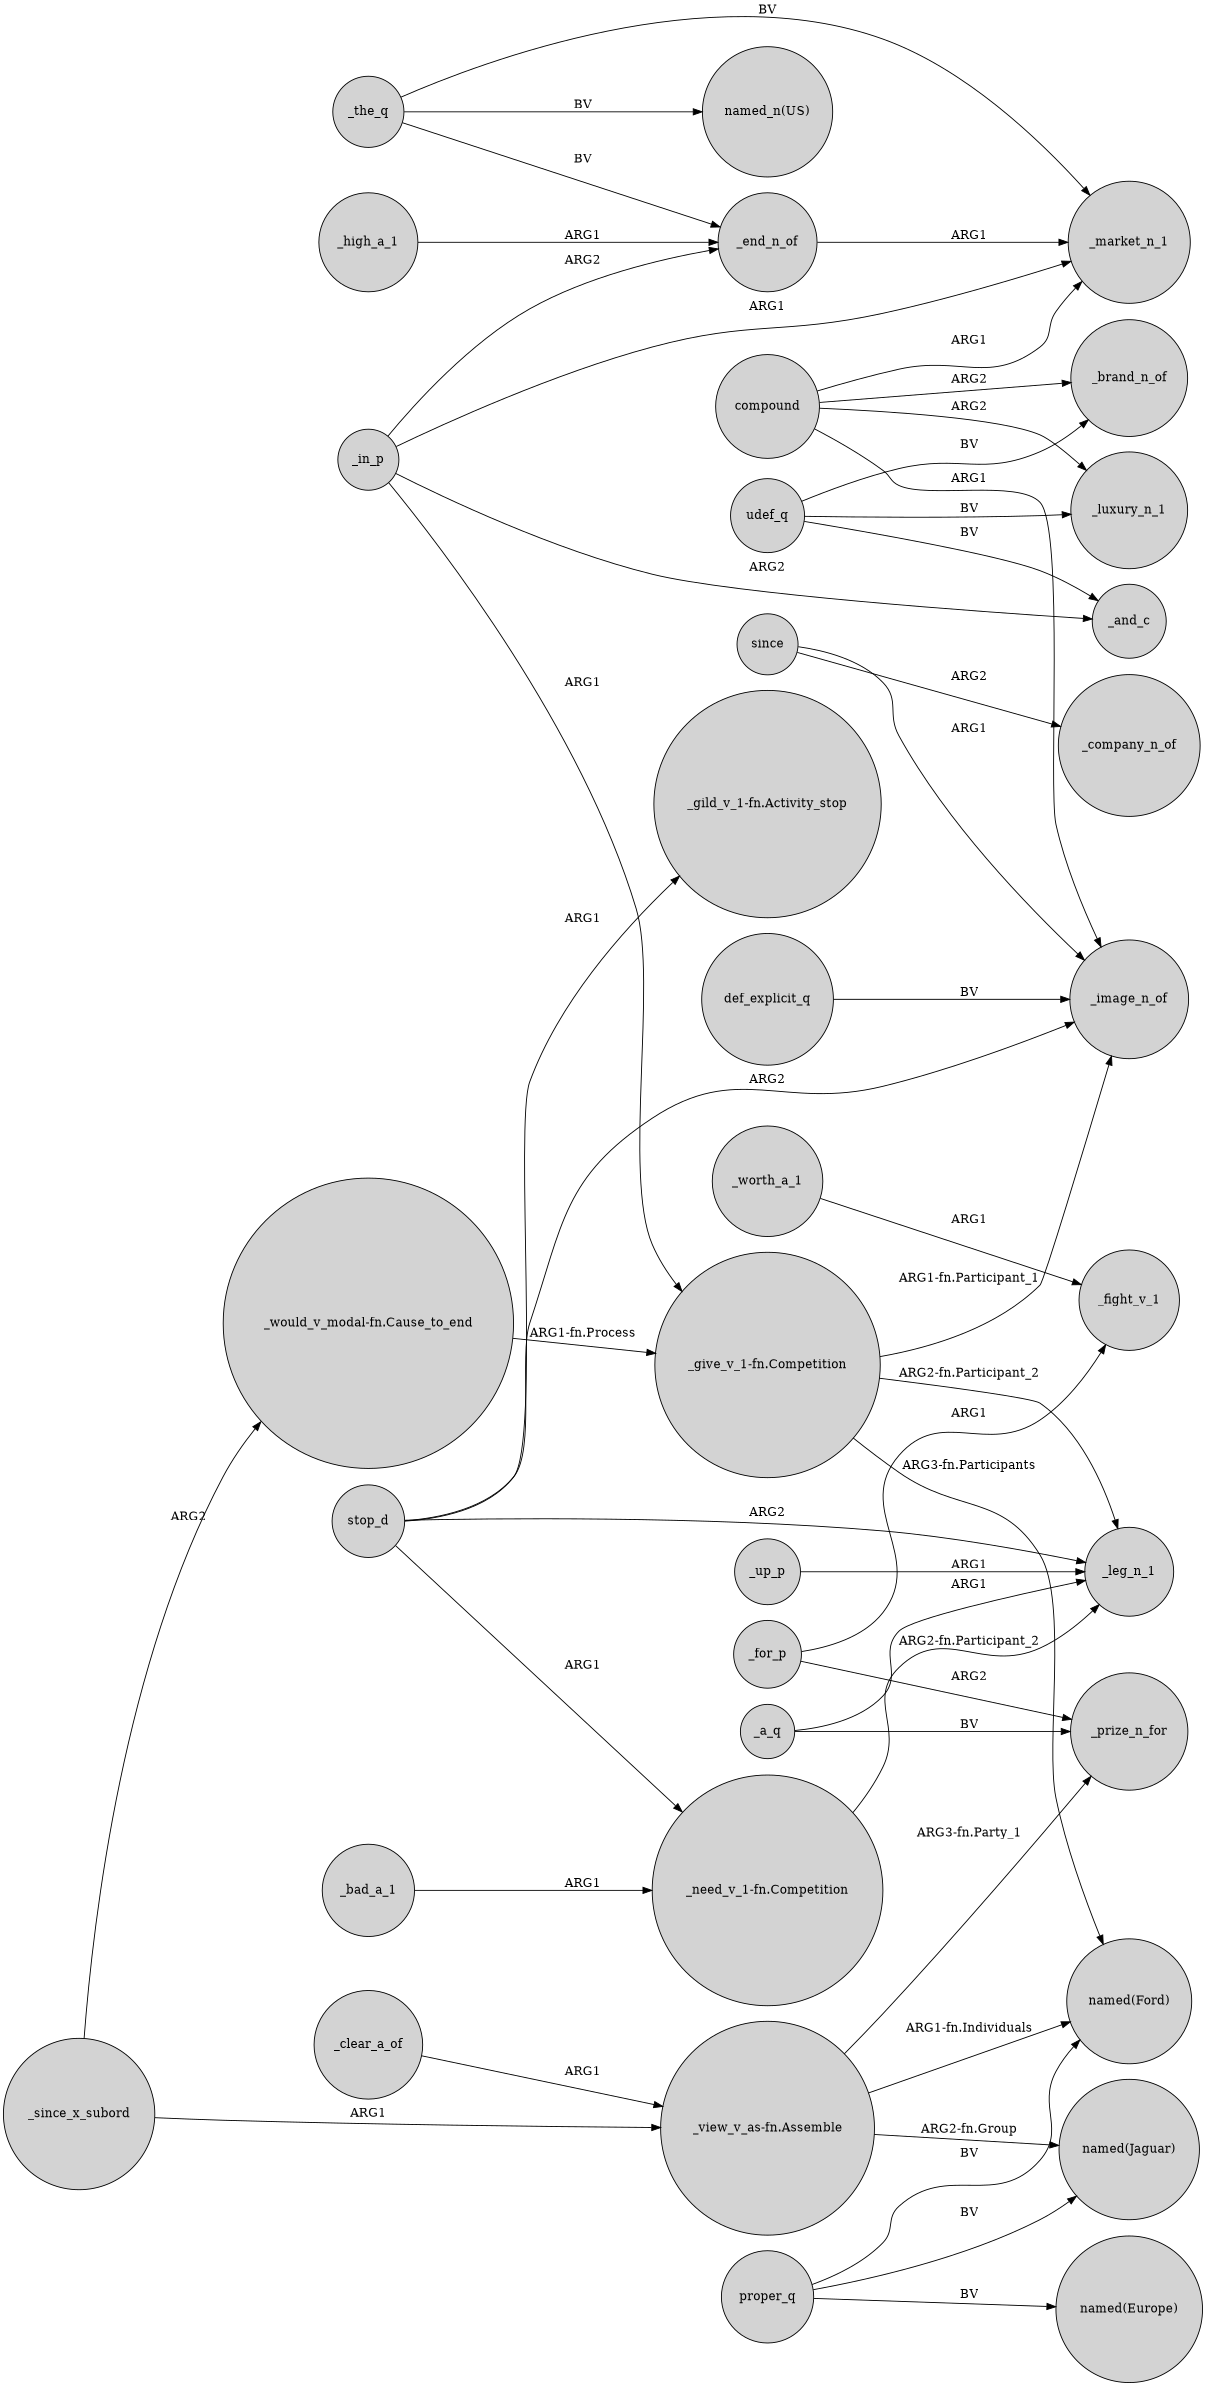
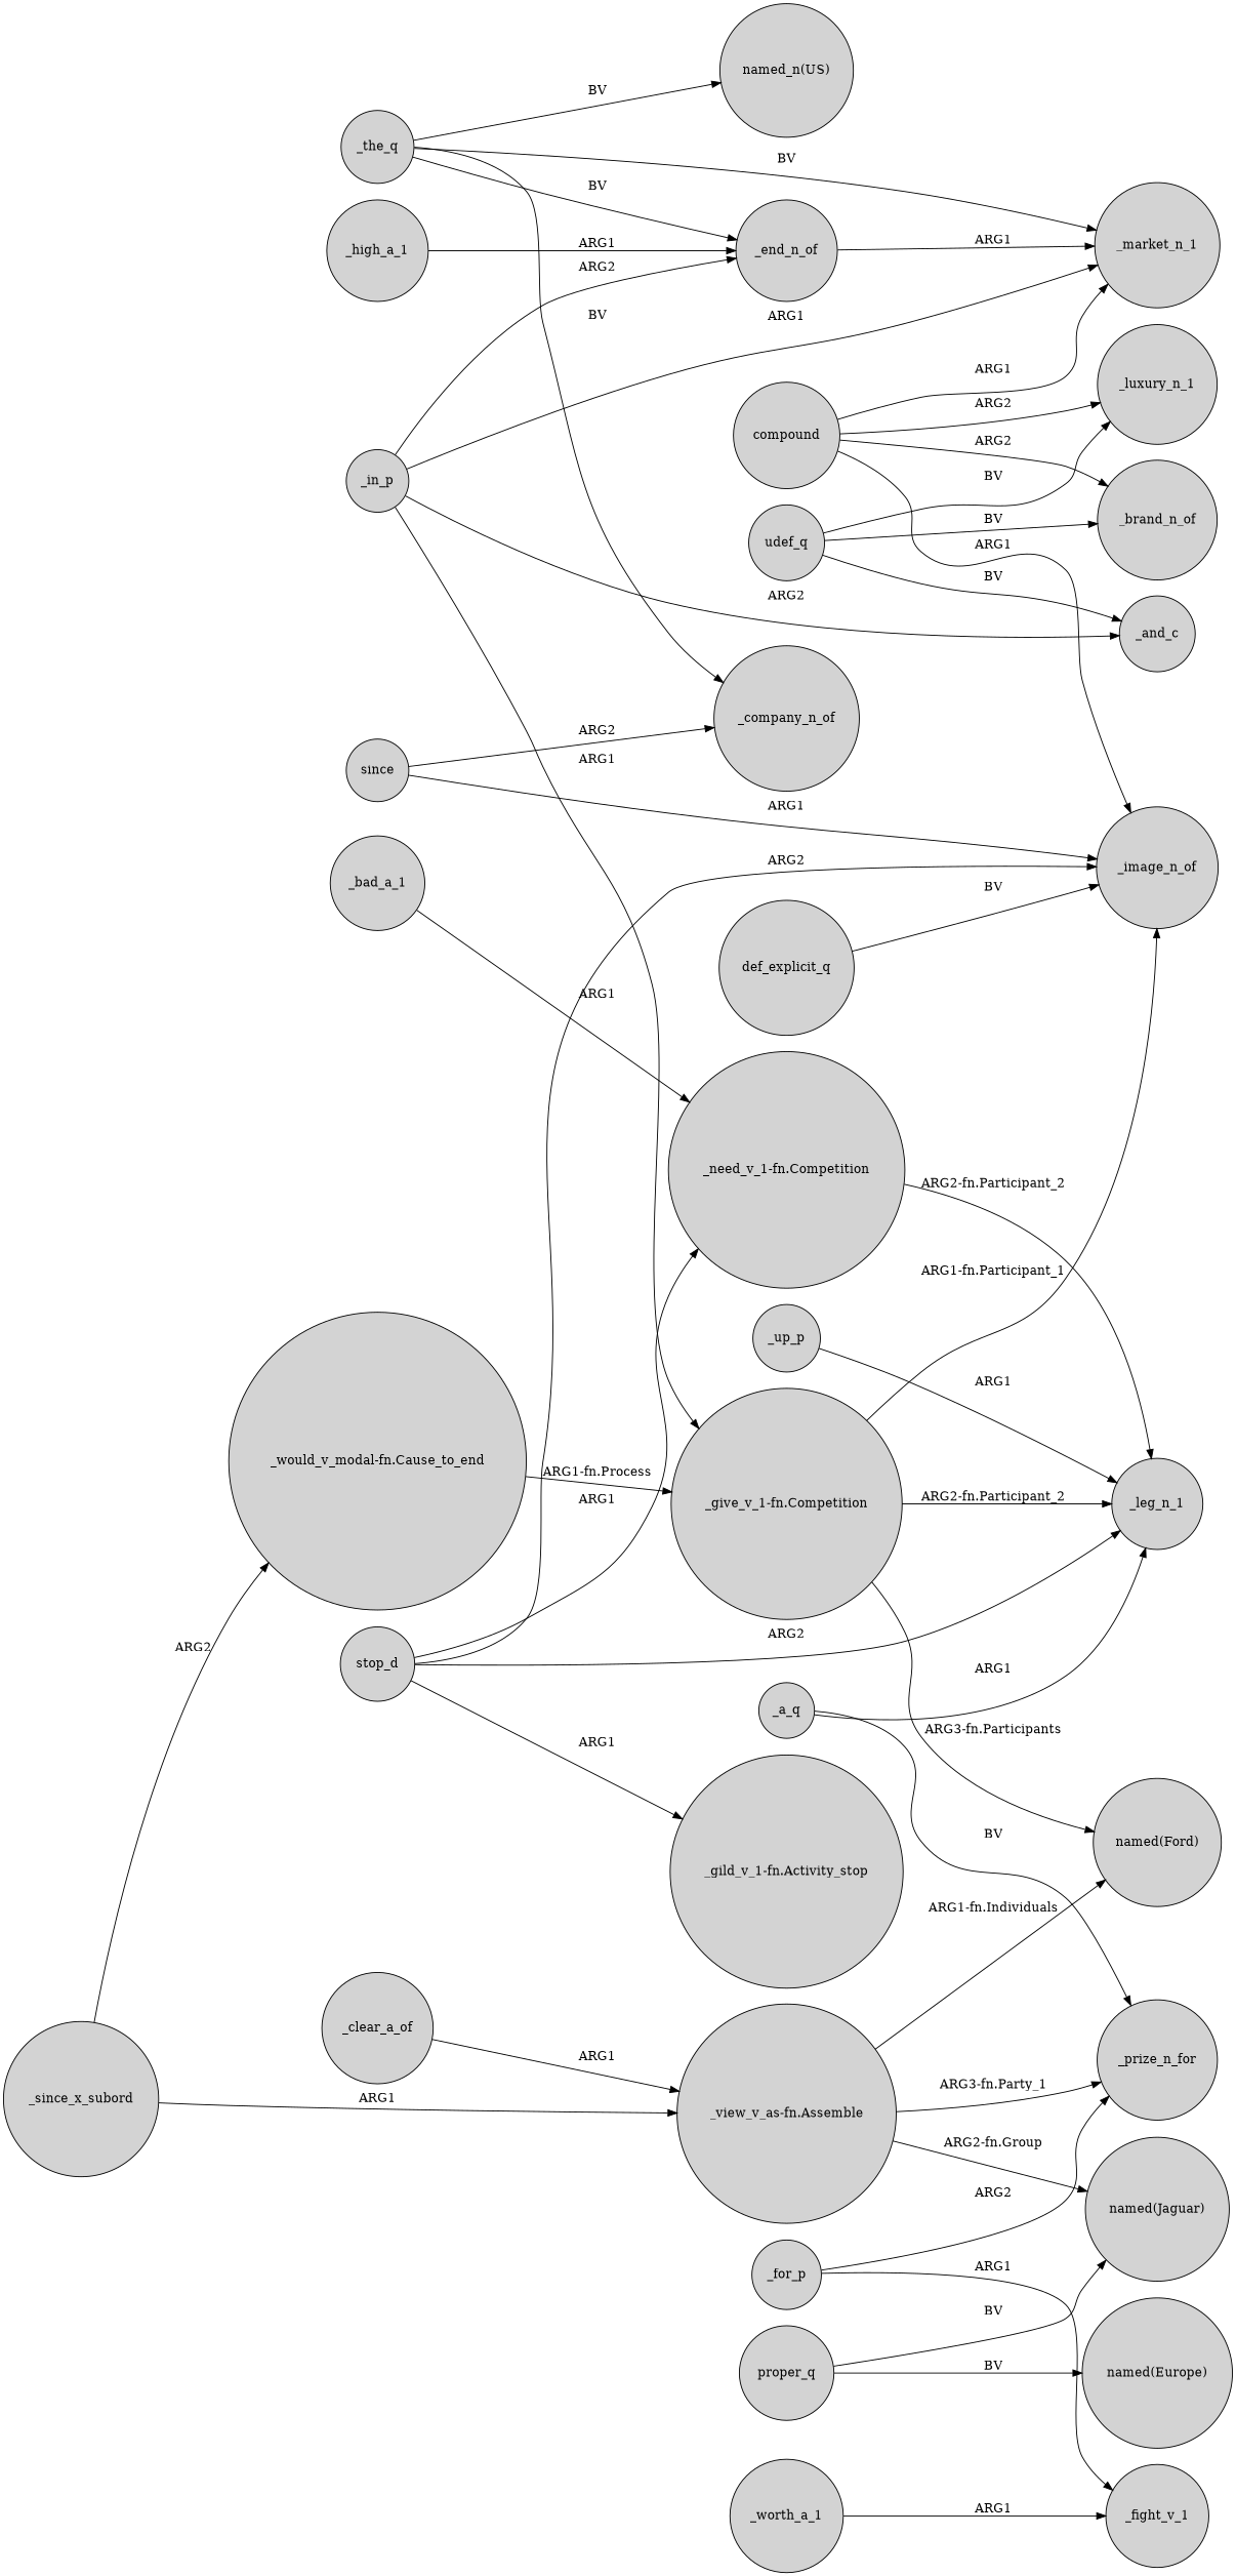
  digraph {
    rankdir=LR
    node [shape=circle style=filled]
    _for_p
    _prize_n_for
    _fight_v_1
    _high_a_1
    _end_n_of
    _market_n_1
    _in_p
    _and_c
    "_give_v_1-fn.Competition"
    _leg_n_1
    _image_n_of
    "named(Ford)"
    n13 [label=stop_d]
    "_need_v_1-fn.Competition"
    "_gild_v_1-fn.Activity_stop"
    proper_q
    "named(Europe)"
    "named(Jaguar)"
    _the_q
    "named_n(US)"
    _company_n_of
    compound
    _luxury_n_1
    _brand_n_of
    "_view_v_as-fn.Assemble"
    "_would_v_modal-fn.Cause_to_end"
    _clear_a_of
    udef_q
    _a_q
    n30 [label=since]
    _since_x_subord
    _bad_a_1
    _up_p
    _worth_a_1
    def_explicit_q
    _for_p -> _prize_n_for [label=ARG2]
    _for_p -> _fight_v_1 [label=ARG1]
    _high_a_1 -> _end_n_of [label=ARG1]
    _end_n_of -> _market_n_1 [label=ARG1]
    _in_p -> _end_n_of [label=ARG2]
    _in_p -> _market_n_1 [label=ARG1]
    _in_p -> _and_c [label=ARG2]
    _in_p -> "_give_v_1-fn.Competition" [label=ARG1]
    "_give_v_1-fn.Competition" -> _leg_n_1 [label="ARG2-fn.Participant_2"]
    "_give_v_1-fn.Competition" -> _image_n_of [label="ARG1-fn.Participant_1"]
    "_give_v_1-fn.Competition" -> "named(Ford)" [label="ARG3-fn.Participants"]
    n13 -> _leg_n_1 [label=ARG2]
    n13 -> _image_n_of [label=ARG2]
    n13 -> "_need_v_1-fn.Competition" [label=ARG1]
    n13 -> "_gild_v_1-fn.Activity_stop" [label=ARG1]
    "_need_v_1-fn.Competition" -> _leg_n_1 [label="ARG2-fn.Participant_2"]
-   proper_q -> "named(Ford)" [label=BV]
    proper_q -> "named(Europe)" [label=BV]
    proper_q -> "named(Jaguar)" [label=BV]
    _the_q -> _end_n_of [label=BV]
    _the_q -> _market_n_1 [label=BV]
    _the_q -> "named_n(US)" [label=BV]
+   _the_q -> _company_n_of [label=BV]
    compound -> _market_n_1 [label=ARG1]
    compound -> _image_n_of [label=ARG1]
    compound -> _luxury_n_1 [label=ARG2]
    compound -> _brand_n_of [label=ARG2]
    "_view_v_as-fn.Assemble" -> _prize_n_for [label="ARG3-fn.Party_1"]
    "_view_v_as-fn.Assemble" -> "named(Ford)" [label="ARG1-fn.Individuals"]
    "_view_v_as-fn.Assemble" -> "named(Jaguar)" [label="ARG2-fn.Group"]
    "_would_v_modal-fn.Cause_to_end" -> "_give_v_1-fn.Competition" [label="ARG1-fn.Process"]
    _clear_a_of -> "_view_v_as-fn.Assemble" [label=ARG1]
    udef_q -> _and_c [label=BV]
    udef_q -> _luxury_n_1 [label=BV]
    udef_q -> _brand_n_of [label=BV]
    _a_q -> _prize_n_for [label=BV]
    _a_q -> _leg_n_1 [label=ARG1]
    n30 -> _image_n_of [label=ARG1]
    n30 -> _company_n_of [label=ARG2]
    _since_x_subord -> "_view_v_as-fn.Assemble" [label=ARG1]
    _since_x_subord -> "_would_v_modal-fn.Cause_to_end" [label=ARG2]
    _bad_a_1 -> "_need_v_1-fn.Competition" [label=ARG1]
    _up_p -> _leg_n_1 [label=ARG1]
    _worth_a_1 -> _fight_v_1 [label=ARG1]
    def_explicit_q -> _image_n_of [label=BV]
  }
